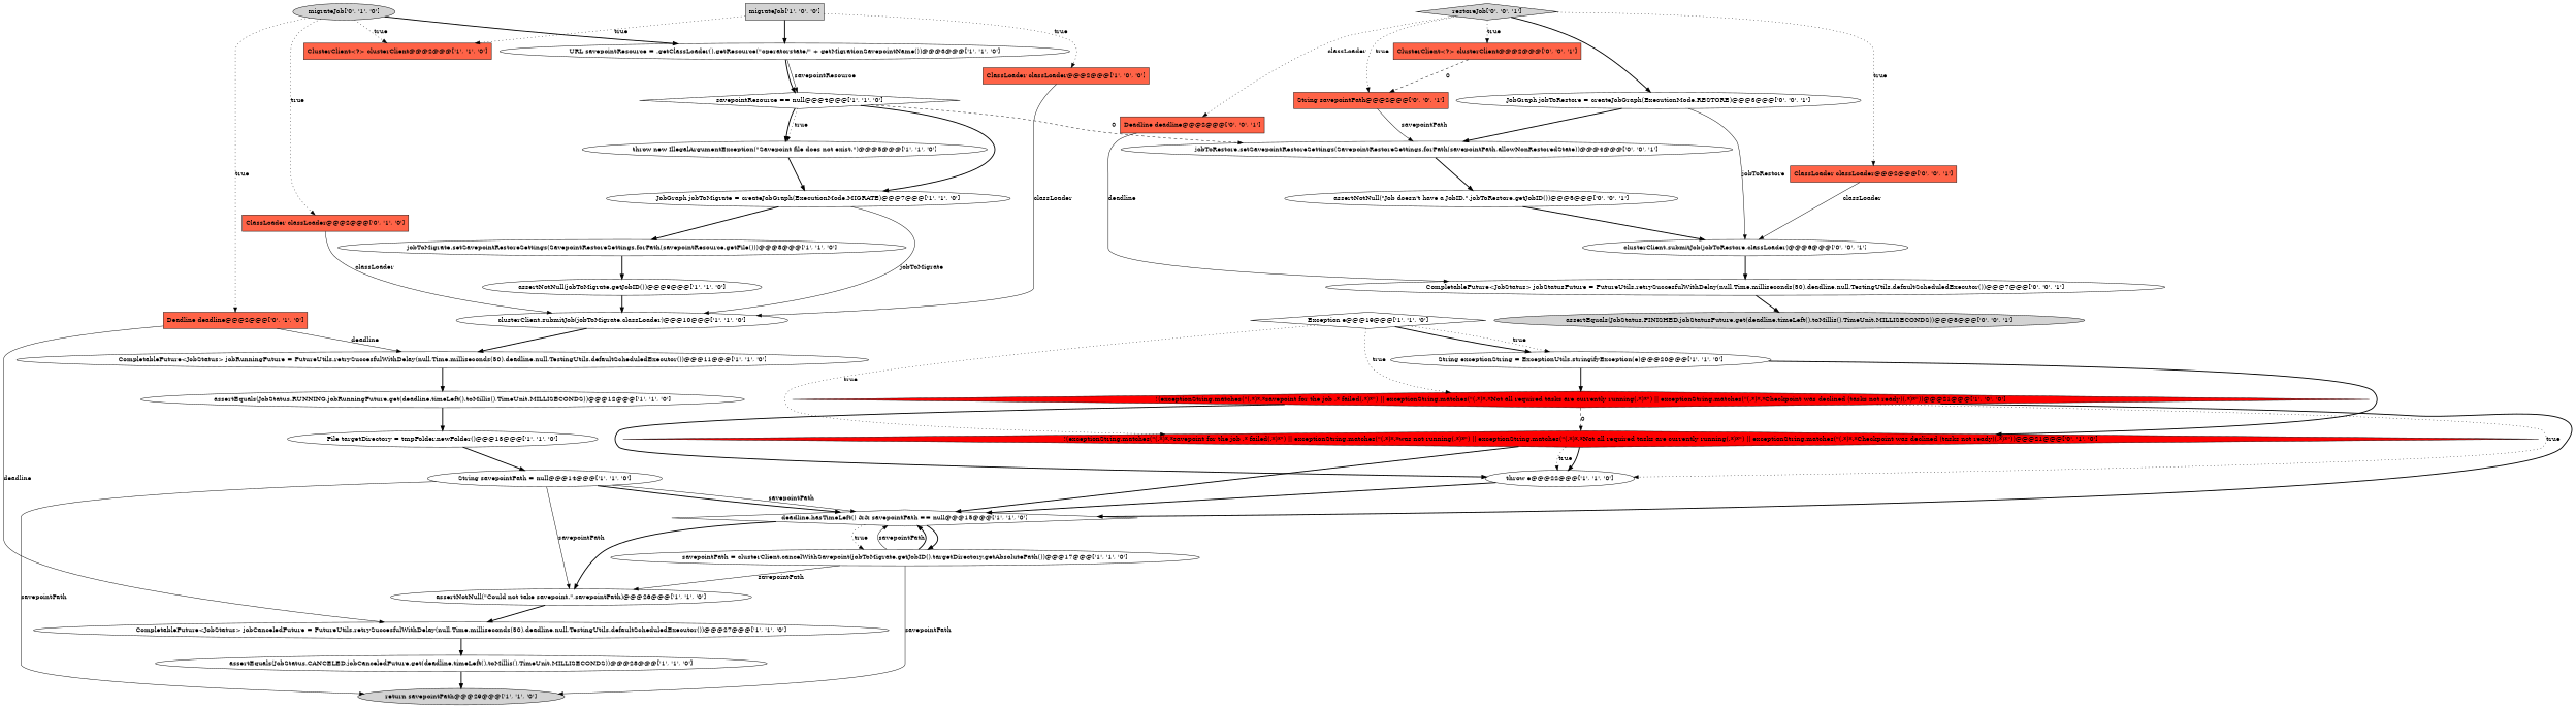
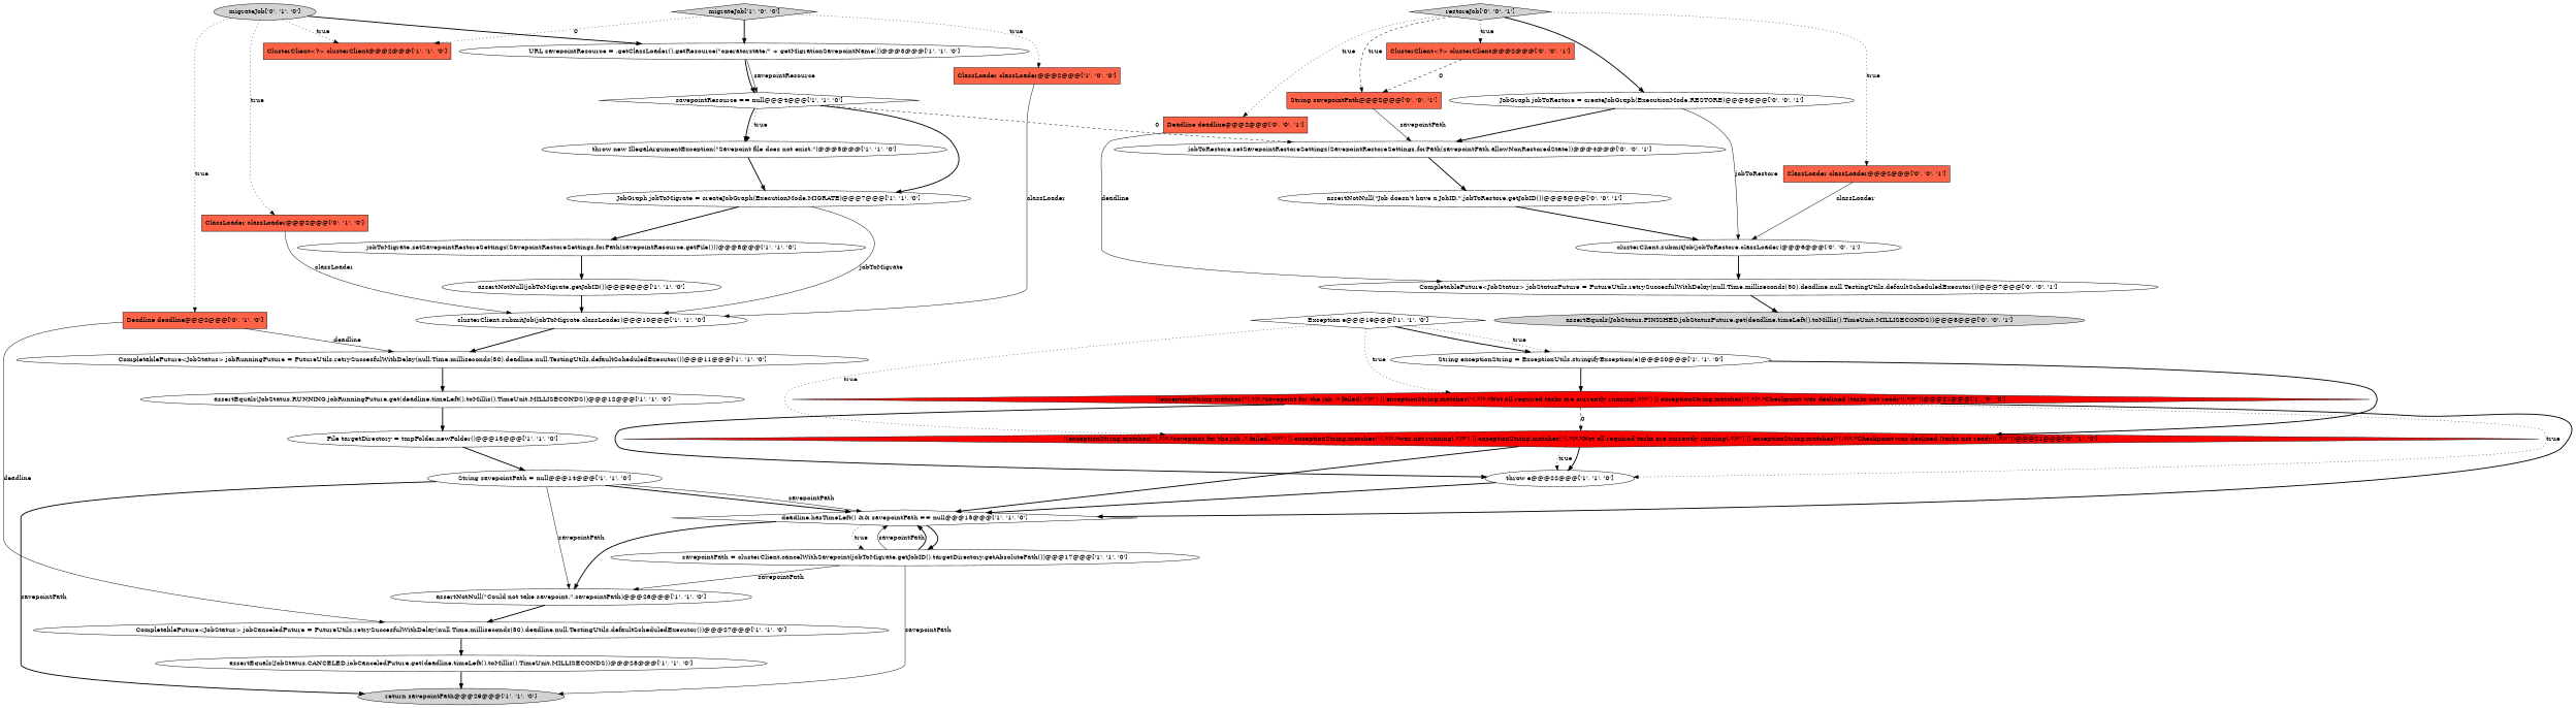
  digraph {
    node [fillcolor=white shape=ellipse style=filled]
    edge [style=bold]
    n1 [label="jobToMigrate.setSavepointRestoreSettings(SavepointRestoreSettings.forPath(savepointResource.getFile()))@@@8@@@['1', '1', '0']"]
    n2 [label="assertNotNull(jobToMigrate.getJobID())@@@9@@@['1', '1', '0']"]
    n3 [label="clusterClient.submitJob(jobToMigrate,classLoader)@@@10@@@['1', '1', '0']"]
    n4 [fillcolor=tomato label="ClusterClient<?> clusterClient@@@2@@@['1', '1', '0']" shape=box]
    n5 [fillcolor=tomato label="String savepointPath@@@2@@@['0', '0', '1']" shape=box]
    n6 [label="jobToRestore.setSavepointRestoreSettings(SavepointRestoreSettings.forPath(savepointPath,allowNonRestoredState))@@@4@@@['0', '0', '1']"]
    n7 [label="clusterClient.submitJob(jobToRestore,classLoader)@@@6@@@['0', '0', '1']"]
    n8 [label="CompletableFuture<JobStatus> jobStatusFuture = FutureUtils.retrySuccesfulWithDelay(null,Time.milliseconds(50),deadline,null,TestingUtils.defaultScheduledExecutor())@@@7@@@['0', '0', '1']"]
    n9 [fillcolor=lightgray label="assertEquals(JobStatus.FINISHED,jobStatusFuture.get(deadline.timeLeft().toMillis(),TimeUnit.MILLISECONDS))@@@8@@@['0', '0', '1']"]
    n10 [label="assertNotNull(\"Could not take savepoint.\",savepointPath)@@@26@@@['1', '1', '0']"]
    n11 [label="CompletableFuture<JobStatus> jobCanceledFuture = FutureUtils.retrySuccesfulWithDelay(null,Time.milliseconds(50),deadline,null,TestingUtils.defaultScheduledExecutor())@@@27@@@['1', '1', '0']"]
    n12 [label="assertEquals(JobStatus.CANCELED,jobCanceledFuture.get(deadline.timeLeft().toMillis(),TimeUnit.MILLISECONDS))@@@28@@@['1', '1', '0']"]
    n13 [fillcolor=tomato label="ClusterClient<?> clusterClient@@@2@@@['0', '0', '1']" shape=box]
    n14 [label="assertNotNull(\"Job doesn't have a JobID.\",jobToRestore.getJobID())@@@5@@@['0', '0', '1']"]
    n15 [label="throw e@@@22@@@['1', '1', '0']"]
    n16 [label="deadline.hasTimeLeft() && savepointPath == null@@@15@@@['1', '1', '0']" shape=diamond]
    n17 [label="savepointPath = clusterClient.cancelWithSavepoint(jobToMigrate.getJobID(),targetDirectory.getAbsolutePath())@@@17@@@['1', '1', '0']"]
    n18 [label="CompletableFuture<JobStatus> jobRunningFuture = FutureUtils.retrySuccesfulWithDelay(null,Time.milliseconds(50),deadline,null,TestingUtils.defaultScheduledExecutor())@@@11@@@['1', '1', '0']"]
    n19 [label="assertEquals(JobStatus.RUNNING,jobRunningFuture.get(deadline.timeLeft().toMillis(),TimeUnit.MILLISECONDS))@@@12@@@['1', '1', '0']"]
    n20 [fillcolor=tomato label="Deadline deadline@@@2@@@['0', '0', '1']" shape=box]
    n21 [label="String savepointPath = null@@@14@@@['1', '1', '0']"]
    n22 [fillcolor=lightgray label="return savepointPath@@@29@@@['1', '1', '0']"]
    n23 [label="JobGraph jobToRestore = createJobGraph(ExecutionMode.RESTORE)@@@3@@@['0', '0', '1']"]
    n24 [label="Exception e@@@19@@@['1', '1', '0']" shape=diamond]
    n25 [label="String exceptionString = ExceptionUtils.stringifyException(e)@@@20@@@['1', '1', '0']"]
    n26 [fillcolor=red label="!(exceptionString.matches(\"(.*)*.*savepoint for the job .* failed(.*)*\") || exceptionString.matches(\"(.*)*.*was not running(.*)*\") || exceptionString.matches(\"(.*)*.*Not all required tasks are currently running(.*)*\") || exceptionString.matches(\"(.*)*.*Checkpoint was declined \(tasks not ready\)(.*)*\"))@@@21@@@['0', '1', '0']" shape=diamond]
    n27 [fillcolor=red label="!(exceptionString.matches(\"(.*)*.*savepoint for the job .* failed(.*)*\") || exceptionString.matches(\"(.*)*.*Not all required tasks are currently running(.*)*\") || exceptionString.matches(\"(.*)*.*Checkpoint was declined \(tasks not ready\)(.*)*\"))@@@21@@@['1', '0', '0']" shape=diamond]
    n28 [fillcolor=lightgray label="restoreJob['0', '0', '1']" shape=diamond]
    n29 [fillcolor=tomato label="ClassLoader classLoader@@@2@@@['0', '0', '1']" shape=box]
    n30 [label="File targetDirectory = tmpFolder.newFolder()@@@13@@@['1', '1', '0']"]
    n31 [fillcolor=tomato label="ClassLoader classLoader@@@2@@@['1', '0', '0']" shape=box]
    n32 [label="savepointResource == null@@@4@@@['1', '1', '0']" shape=diamond]
    n33 [label="throw new IllegalArgumentException(\"Savepoint file does not exist.\")@@@5@@@['1', '1', '0']"]
    n34 [label="JobGraph jobToMigrate = createJobGraph(ExecutionMode.MIGRATE)@@@7@@@['1', '1', '0']"]
    n35 [fillcolor=tomato label="Deadline deadline@@@2@@@['0', '1', '0']" shape=box]
    n36 [fillcolor=lightgray label="migrateJob['0', '1', '0']"]
    n37 [fillcolor=tomato label="ClassLoader classLoader@@@2@@@['0', '1', '0']" shape=box]
    n38 [label="URL savepointResource = .getClassLoader().getResource(\"operatorstate/\" + getMigrationSavepointName())@@@3@@@['1', '1', '0']"]
-   n39 [fillcolor=lightgray label="migrateJob['1', '0', '0']" shape=box]
+   n39 [fillcolor=lightgray label="migrateJob['1', '0', '0']" shape=diamond]
    n1 -> n2
    n2 -> n3
    n3 -> n18
    n5 -> n6 [label=savepointPath style=solid]
    n6 -> n14
    n7 -> n8
    n8 -> n9
    n10 -> n11
    n11 -> n12
    n12 -> n22
    n13 -> n5 [label=0 style=dashed]
    n14 -> n7
    n15 -> n16
    n16 -> n10
    n16 -> n17
    n16 -> n17 [label=true style=dotted]
    n17 -> n10 [label=savepointPath style=solid]
    n17 -> n16 [label=savepointPath style=solid]
    n17 -> n16
    n17 -> n22 [label=savepointPath style=solid]
    n18 -> n19
    n19 -> n30
    n20 -> n8 [label=deadline style=solid]
    n21 -> n10 [label=savepointPath style=solid]
    n21 -> n16
    n21 -> n16 [label=savepointPath style=solid]
-   n21 -> n22 [label=savepointPath style=solid]
+   n21 -> n22 [label=savepointPath]
    n23 -> n6
    n23 -> n7 [label=jobToRestore style=solid]
    n24 -> n25 [label=true style=dotted]
    n24 -> n25
    n24 -> n26 [label=true style=dotted]
    n24 -> n27 [label=true style=dotted]
    n25 -> n26
    n25 -> n27
    n26 -> n15
    n26 -> n15 [label=true style=dotted]
    n26 -> n16
    n27 -> n15
    n27 -> n15 [label=true style=dotted]
    n27 -> n16
    n27 -> n26 [label=0 style=dashed]
-   n28 -> n5 [label=true style=dotted]
+   n28 -> n5 [label=true style=dashed]
    n28 -> n13 [label=true style=dotted]
-   n28 -> n20 [label=classLoader style=dotted]
+   n28 -> n20 [label=true style=dotted]
    n28 -> n23
    n28 -> n29 [label=true style=dotted]
    n29 -> n7 [label=classLoader style=solid]
    n30 -> n21
    n31 -> n3 [label=classLoader style=solid]
    n32 -> n6 [label=0 style=dashed]
    n32 -> n33 [label=true style=dotted]
    n32 -> n33
    n32 -> n34
    n33 -> n34
    n34 -> n1
    n34 -> n3 [label=jobToMigrate style=solid]
    n35 -> n11 [label=deadline style=solid]
    n35 -> n18 [label=deadline style=solid]
    n36 -> n4 [label=true style=dotted]
    n36 -> n35 [label=true style=dotted]
    n36 -> n37 [label=true style=dotted]
    n36 -> n38
    n37 -> n3 [label=classLoader style=solid]
    n38 -> n32 [label=savepointResource style=solid]
    n38 -> n32
-   n39 -> n4 [label=true style=dotted]
+   n39 -> n4 [label=0 style=dotted]
    n39 -> n31 [label=true style=dotted]
    n39 -> n38
  }
